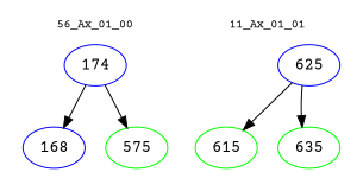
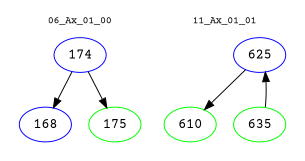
  digraph {
    fontname="Courier Prime"
    node [color=blue fontname="Courier Prime"]
    edge [color=black fontname="Courier Prime"]
    n1 [label=174]
    n2 [label=168]
-   n3 [color=green label=575]
+   n3 [color=green label=175]
    n4 [label=625]
-   n5 [color=green label=615]
+   n5 [color=green label=610]
    n6 [color=green label=635]
    subgraph cluster_1 {
      color=white
      fontsize=10
-     label="56_Ax_01_00"
+     label="06_Ax_01_00"
      n1
      n2
      n3
    }
    subgraph cluster_2 {
      color=white
      fontsize=10
      label="11_Ax_01_01"
      n4
      n5
      n6
    }
    n1 -> n2
    n1 -> n3
    n4 -> n5
-   n4 -> n6
+   n6 -> n4
  }
